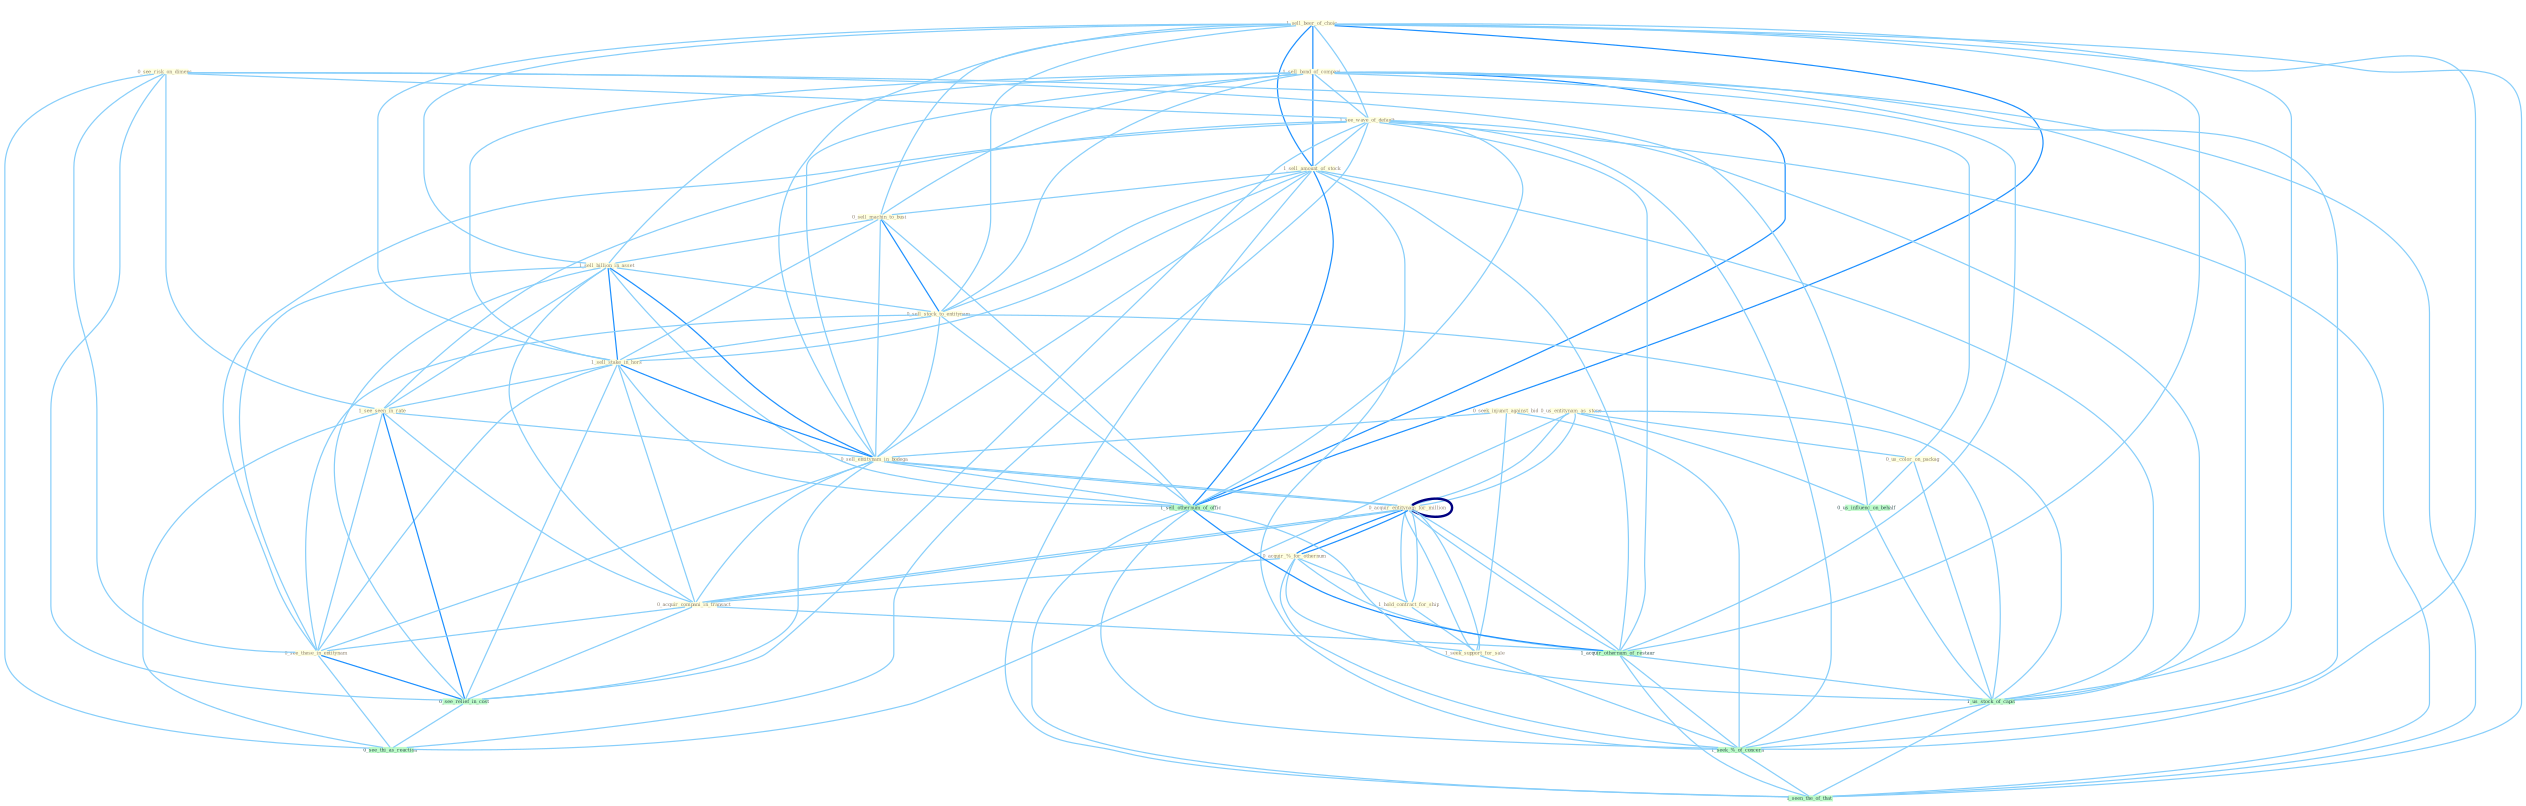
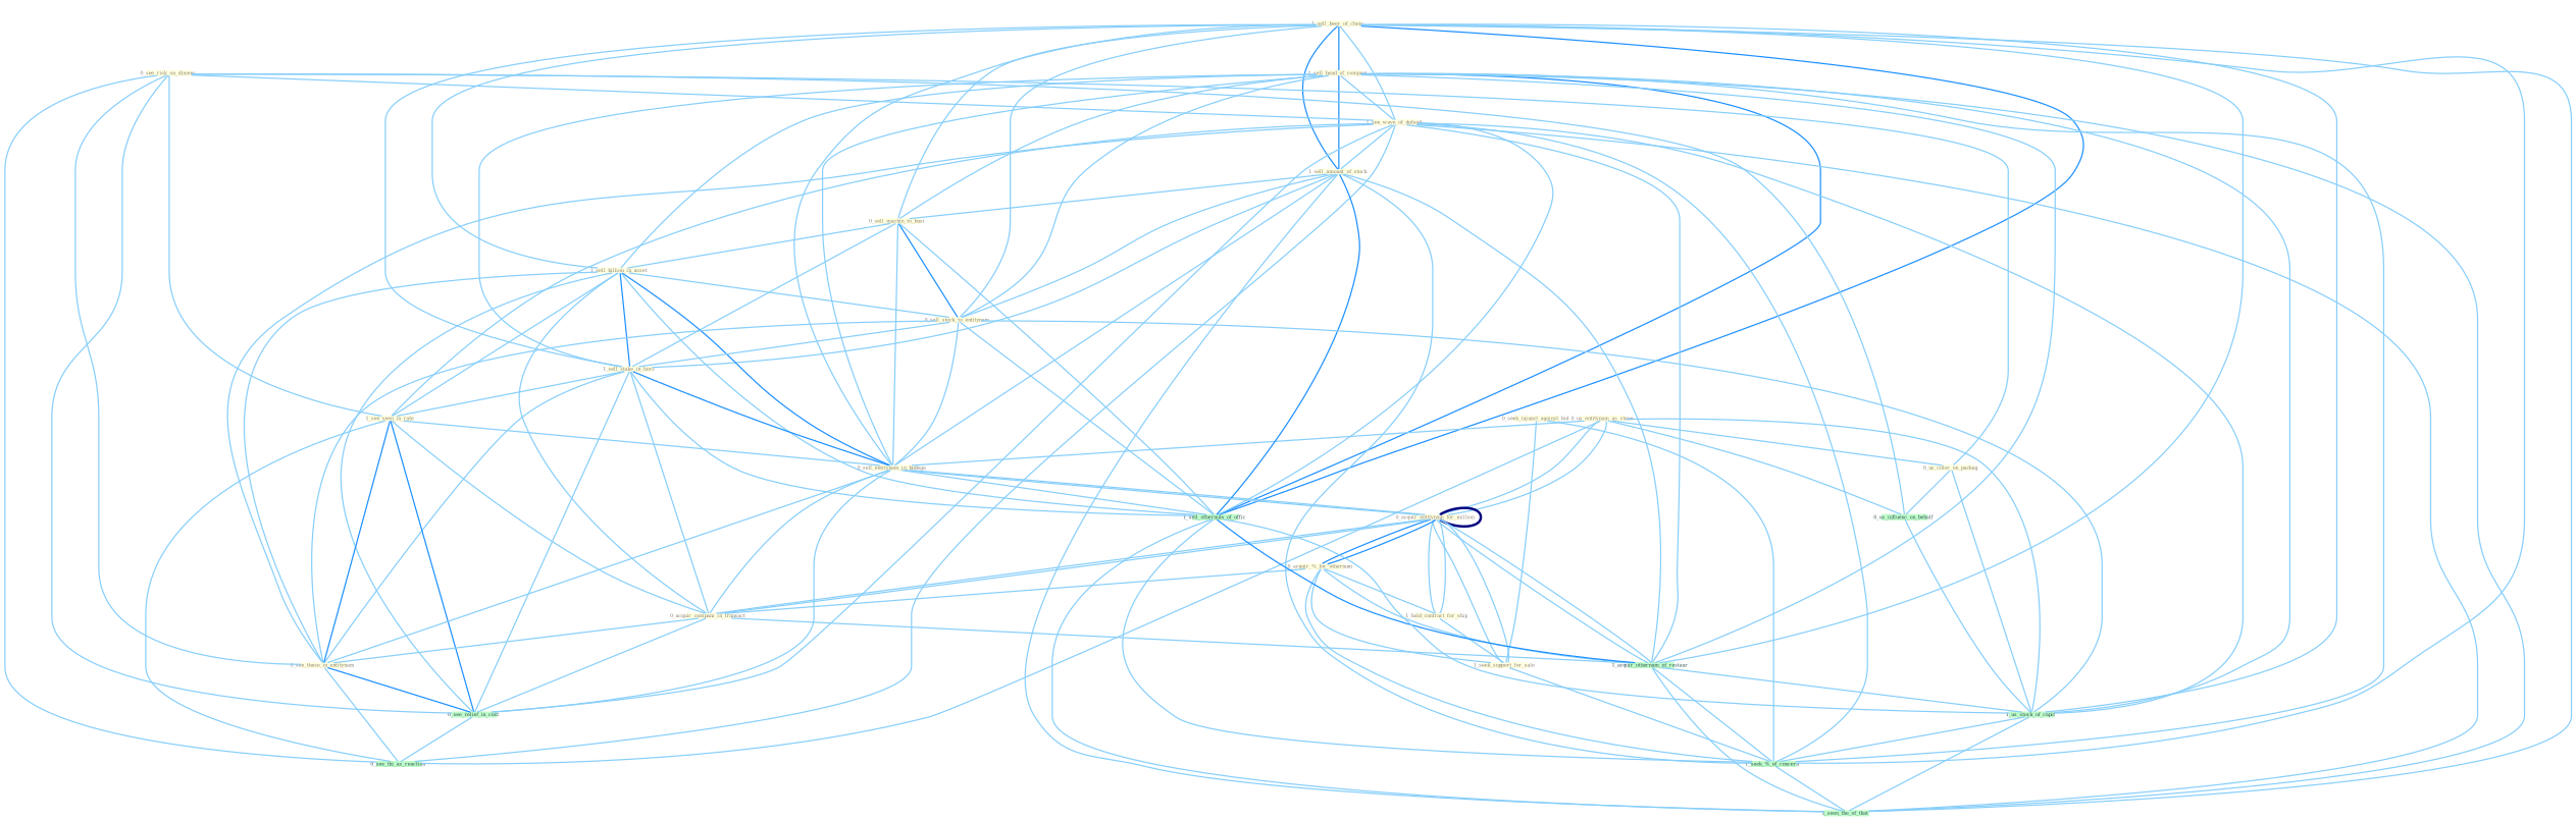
  graph {
    node [color="#ffffe0" fixedsize=true fontcolor="#8b7d6b" fontsize=4 shape=polygon style=filled]
    edge [color="#87cefa" w=1]
    "1_sell_beer_of_choic " [height=.06 width=.5]
    "1_sell_bond_of_compani " [height=.06 width=.5]
    "0_see_risk_on_dimens " [height=.06 width=.5]
    "0_us_entitynam_as_stone " [height=.06 width=.5]
    "1_see_wave_of_default " [height=.06 width=.5]
    "0_acquir_entitynam_for_million " [height=.06 width=.5]
    "0_acquir_%_for_othernum " [height=.06 width=.5]
    "1_hold_contract_for_ship " [height=.06 width=.5]
    "1_sell_amount_of_stock " [height=.06 width=.5]
    "0_sell_machin_to_busi " [height=.06 width=.5]
    "1_sell_billion_in_asset " [height=.06 width=.5]
    "0_us_color_on_packag " [height=.06 width=.5]
    "0_sell_stock_to_entitynam " [height=.06 width=.5]
    "1_sell_stake_in_hors " [height=.06 width=.5]
    n15 [height=.06 label="1_see_seen_in_rate" width=.5]
    "0_seek_injunct_against_bid " [height=.06 width=.5]
    "0_sell_entitynam_in_bodega " [height=.06 width=.5]
    "0_acquir_compani_in_transact " [height=.06 width=.5]
    "1_seek_support_for_sale " [height=.06 width=.5]
    "0_see_these_in_entitynam " [height=.06 width=.5]
    "1_sell_othernum_of_offic " [color="#BDFCC9" fontcolor="#2f4f4f" height=.06 width=.5]
    "1_acquir_othernum_of_restaur " [color="#BDFCC9" fontcolor="#2f4f4f" height=.06 width=.5]
    "1_us_stock_of_capit " [color="#BDFCC9" fontcolor="#2f4f4f" height=.06 width=.5]
    "1_seek_%_of_concern " [color="#BDFCC9" fontcolor="#2f4f4f" height=.06 width=.5]
    "1_seen_the_of_that " [color="#BDFCC9" fontcolor="#2f4f4f" height=.06 width=.5]
    "0_us_influenc_on_behalf " [color="#BDFCC9" fontcolor="#2f4f4f" height=.06 width=.5]
    "0_see_relief_in_cost " [color="#BDFCC9" fontcolor="#2f4f4f" height=.06 width=.5]
    "0_see_thi_as_reaction " [color="#BDFCC9" fontcolor="#2f4f4f" height=.06 width=.5]
    subgraph sub_1 {
      "1_sell_beer_of_choic "
      "1_sell_bond_of_compani "
      "0_see_risk_on_dimens "
      "0_us_entitynam_as_stone "
      "1_see_wave_of_default "
      "0_acquir_entitynam_for_million "
      "0_acquir_%_for_othernum "
      "1_hold_contract_for_ship "
      "1_sell_amount_of_stock "
      "0_sell_machin_to_busi "
      "1_sell_billion_in_asset "
      "0_us_color_on_packag "
      "0_sell_stock_to_entitynam "
      "1_sell_stake_in_hors "
      n15
      "0_seek_injunct_against_bid "
      "0_sell_entitynam_in_bodega "
      "0_acquir_compani_in_transact "
      "1_seek_support_for_sale "
      "0_see_these_in_entitynam "
    }
    subgraph sub_2 {
    }
    "1_sell_beer_of_choic " -- "1_sell_bond_of_compani " [color="#1e90ff" w=2]
    "1_sell_beer_of_choic " -- "1_see_wave_of_default "
    "1_sell_beer_of_choic " -- "1_sell_amount_of_stock " [color="#1e90ff" w=2]
    "1_sell_beer_of_choic " -- "0_sell_machin_to_busi "
    "1_sell_beer_of_choic " -- "1_sell_billion_in_asset "
    "1_sell_beer_of_choic " -- "0_sell_stock_to_entitynam "
    "1_sell_beer_of_choic " -- "1_sell_stake_in_hors "
    "1_sell_beer_of_choic " -- "0_sell_entitynam_in_bodega "
    "1_sell_beer_of_choic " -- "1_sell_othernum_of_offic " [color="#1e90ff" w=2]
    "1_sell_beer_of_choic " -- "1_acquir_othernum_of_restaur "
    "1_sell_beer_of_choic " -- "1_us_stock_of_capit "
    "1_sell_beer_of_choic " -- "1_seek_%_of_concern "
    "1_sell_beer_of_choic " -- "1_seen_the_of_that "
    "1_sell_bond_of_compani " -- "1_see_wave_of_default "
    "1_sell_bond_of_compani " -- "1_sell_amount_of_stock " [color="#1e90ff" w=2]
    "1_sell_bond_of_compani " -- "0_sell_machin_to_busi "
    "1_sell_bond_of_compani " -- "1_sell_billion_in_asset "
    "1_sell_bond_of_compani " -- "0_sell_stock_to_entitynam "
    "1_sell_bond_of_compani " -- "1_sell_stake_in_hors "
    "1_sell_bond_of_compani " -- "0_sell_entitynam_in_bodega "
    "1_sell_bond_of_compani " -- "1_sell_othernum_of_offic " [color="#1e90ff" w=2]
    "1_sell_bond_of_compani " -- "1_acquir_othernum_of_restaur "
    "1_sell_bond_of_compani " -- "1_us_stock_of_capit "
    "1_sell_bond_of_compani " -- "1_seek_%_of_concern "
    "1_sell_bond_of_compani " -- "1_seen_the_of_that "
    "0_see_risk_on_dimens " -- "1_see_wave_of_default "
    "0_see_risk_on_dimens " -- "0_us_color_on_packag "
    "0_see_risk_on_dimens " -- n15
    "0_see_risk_on_dimens " -- "0_see_these_in_entitynam "
    "0_see_risk_on_dimens " -- "0_us_influenc_on_behalf "
    "0_see_risk_on_dimens " -- "0_see_relief_in_cost "
    "0_see_risk_on_dimens " -- "0_see_thi_as_reaction "
    "0_us_entitynam_as_stone " -- "0_acquir_entitynam_for_million "
    "0_us_entitynam_as_stone " -- "0_acquir_entitynam_for_million "
    "0_us_entitynam_as_stone " -- "0_us_color_on_packag "
-   "0_seek_injunct_against_bid " -- "0_sell_entitynam_in_bodega "
+   "0_us_entitynam_as_stone " -- "0_sell_entitynam_in_bodega "
    "0_us_entitynam_as_stone " -- "1_us_stock_of_capit "
    "0_us_entitynam_as_stone " -- "0_us_influenc_on_behalf "
    "0_us_entitynam_as_stone " -- "0_see_thi_as_reaction "
    "1_see_wave_of_default " -- "1_sell_amount_of_stock "
    "1_see_wave_of_default " -- n15
    "1_see_wave_of_default " -- "0_see_these_in_entitynam "
    "1_see_wave_of_default " -- "1_sell_othernum_of_offic "
    "1_see_wave_of_default " -- "1_acquir_othernum_of_restaur "
    "1_see_wave_of_default " -- "1_us_stock_of_capit "
    "1_see_wave_of_default " -- "1_seek_%_of_concern "
    "1_see_wave_of_default " -- "1_seen_the_of_that "
    "1_see_wave_of_default " -- "0_see_relief_in_cost "
    "1_see_wave_of_default " -- "0_see_thi_as_reaction "
    "0_acquir_entitynam_for_million " -- "0_acquir_entitynam_for_million " [color="#000080" style=bold w=4]
    "0_acquir_entitynam_for_million " -- "0_acquir_%_for_othernum " [color="#1e90ff" w=2]
    "0_acquir_entitynam_for_million " -- "1_hold_contract_for_ship "
    "0_acquir_entitynam_for_million " -- "0_sell_entitynam_in_bodega "
    "0_acquir_entitynam_for_million " -- "0_acquir_compani_in_transact "
    "0_acquir_entitynam_for_million " -- "1_seek_support_for_sale "
    "0_acquir_entitynam_for_million " -- "1_acquir_othernum_of_restaur "
    "0_acquir_entitynam_for_million " -- "1_acquir_othernum_of_restaur "
    "0_acquir_%_for_othernum " -- "0_acquir_entitynam_for_million " [color="#1e90ff" w=2]
    "0_acquir_%_for_othernum " -- "1_hold_contract_for_ship "
    "0_acquir_%_for_othernum " -- "0_acquir_compani_in_transact "
    "0_acquir_%_for_othernum " -- "1_seek_support_for_sale "
    "0_acquir_%_for_othernum " -- "1_acquir_othernum_of_restaur "
    "0_acquir_%_for_othernum " -- "1_seek_%_of_concern "
    "1_hold_contract_for_ship " -- "0_acquir_entitynam_for_million "
    "1_hold_contract_for_ship " -- "1_seek_support_for_sale "
    "1_sell_amount_of_stock " -- "0_sell_machin_to_busi "
    "1_sell_amount_of_stock " -- "0_sell_stock_to_entitynam "
    "1_sell_amount_of_stock " -- "1_sell_stake_in_hors "
    "1_sell_amount_of_stock " -- "0_sell_entitynam_in_bodega "
    "1_sell_amount_of_stock " -- "1_sell_othernum_of_offic " [color="#1e90ff" w=2]
    "1_sell_amount_of_stock " -- "1_acquir_othernum_of_restaur "
-   "1_sell_amount_of_stock " -- "1_us_stock_of_capit "
    "1_sell_amount_of_stock " -- "1_seek_%_of_concern "
    "1_sell_amount_of_stock " -- "1_seen_the_of_that "
    "0_sell_machin_to_busi " -- "1_sell_billion_in_asset "
    "0_sell_machin_to_busi " -- "0_sell_stock_to_entitynam " [color="#1e90ff" w=2]
    "0_sell_machin_to_busi " -- "1_sell_stake_in_hors "
    "0_sell_machin_to_busi " -- "0_sell_entitynam_in_bodega "
    "0_sell_machin_to_busi " -- "1_sell_othernum_of_offic "
    "1_sell_billion_in_asset " -- "0_sell_stock_to_entitynam "
    "1_sell_billion_in_asset " -- "1_sell_stake_in_hors " [color="#1e90ff" w=2]
    "1_sell_billion_in_asset " -- n15
    "1_sell_billion_in_asset " -- "0_sell_entitynam_in_bodega " [color="#1e90ff" w=2]
    "1_sell_billion_in_asset " -- "0_acquir_compani_in_transact "
    "1_sell_billion_in_asset " -- "0_see_these_in_entitynam "
    "1_sell_billion_in_asset " -- "1_sell_othernum_of_offic "
    "1_sell_billion_in_asset " -- "0_see_relief_in_cost "
    "0_us_color_on_packag " -- "1_us_stock_of_capit "
    "0_us_color_on_packag " -- "0_us_influenc_on_behalf " [w=2]
    "0_sell_stock_to_entitynam " -- "1_sell_stake_in_hors "
    "0_sell_stock_to_entitynam " -- "0_sell_entitynam_in_bodega "
    "0_sell_stock_to_entitynam " -- "0_see_these_in_entitynam "
    "0_sell_stock_to_entitynam " -- "1_sell_othernum_of_offic "
    "0_sell_stock_to_entitynam " -- "1_us_stock_of_capit "
    "1_sell_stake_in_hors " -- n15
    "1_sell_stake_in_hors " -- "0_sell_entitynam_in_bodega " [color="#1e90ff" w=2]
    "1_sell_stake_in_hors " -- "0_acquir_compani_in_transact "
    "1_sell_stake_in_hors " -- "0_see_these_in_entitynam "
    "1_sell_stake_in_hors " -- "1_sell_othernum_of_offic "
    "1_sell_stake_in_hors " -- "0_see_relief_in_cost "
    n15 -- "0_sell_entitynam_in_bodega "
    n15 -- "0_acquir_compani_in_transact "
-   n15 -- "0_see_these_in_entitynam " [w=2]
+   n15 -- "0_see_these_in_entitynam " [color="#1e90ff" w=2]
    n15 -- "0_see_relief_in_cost " [color="#1e90ff" w=2]
    n15 -- "0_see_thi_as_reaction "
    "0_seek_injunct_against_bid " -- "1_seek_support_for_sale "
    "0_seek_injunct_against_bid " -- "1_seek_%_of_concern "
    "0_sell_entitynam_in_bodega " -- "0_acquir_entitynam_for_million "
    "0_sell_entitynam_in_bodega " -- "0_acquir_compani_in_transact "
    "0_sell_entitynam_in_bodega " -- "0_see_these_in_entitynam "
    "0_sell_entitynam_in_bodega " -- "1_sell_othernum_of_offic "
    "0_sell_entitynam_in_bodega " -- "0_see_relief_in_cost "
    "0_acquir_compani_in_transact " -- "0_acquir_entitynam_for_million "
    "0_acquir_compani_in_transact " -- "0_see_these_in_entitynam "
    "0_acquir_compani_in_transact " -- "1_acquir_othernum_of_restaur "
    "0_acquir_compani_in_transact " -- "0_see_relief_in_cost "
    "1_seek_support_for_sale " -- "0_acquir_entitynam_for_million "
    "1_seek_support_for_sale " -- "1_seek_%_of_concern "
    "0_see_these_in_entitynam " -- "0_see_relief_in_cost " [color="#1e90ff" w=2]
    "0_see_these_in_entitynam " -- "0_see_thi_as_reaction "
    "1_sell_othernum_of_offic " -- "1_acquir_othernum_of_restaur " [color="#1e90ff" w=2]
    "1_sell_othernum_of_offic " -- "1_us_stock_of_capit "
    "1_sell_othernum_of_offic " -- "1_seek_%_of_concern "
    "1_sell_othernum_of_offic " -- "1_seen_the_of_that "
    "1_acquir_othernum_of_restaur " -- "1_us_stock_of_capit "
    "1_acquir_othernum_of_restaur " -- "1_seek_%_of_concern "
    "1_acquir_othernum_of_restaur " -- "1_seen_the_of_that "
    "1_us_stock_of_capit " -- "1_seek_%_of_concern "
    "1_us_stock_of_capit " -- "1_seen_the_of_that "
    "1_seek_%_of_concern " -- "1_seen_the_of_that "
    "0_us_influenc_on_behalf " -- "1_us_stock_of_capit "
    "0_see_relief_in_cost " -- "0_see_thi_as_reaction "
  }
